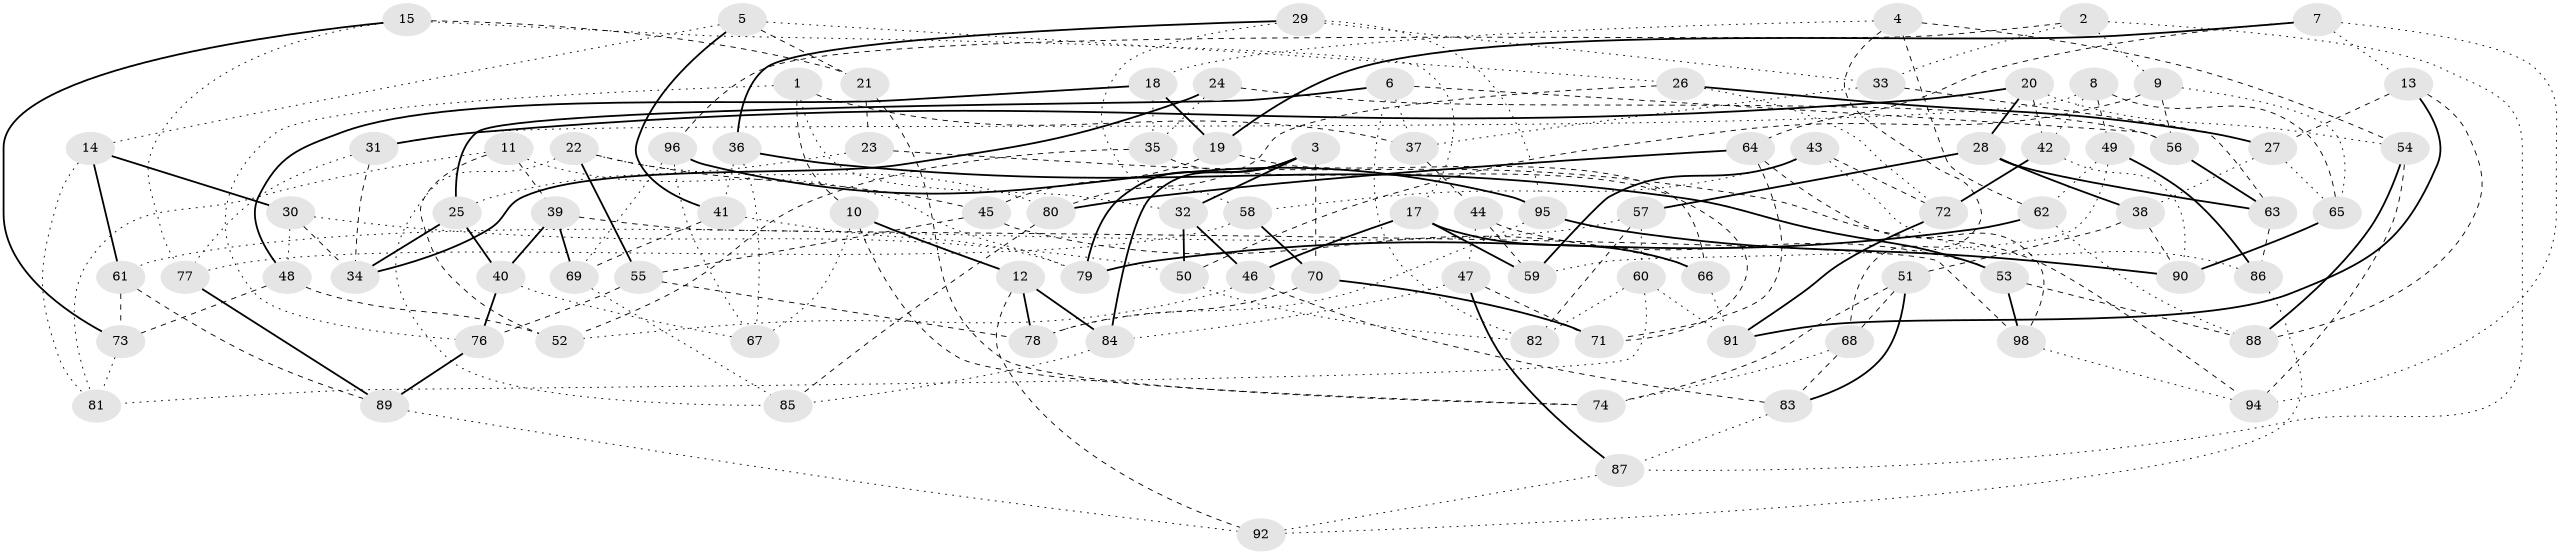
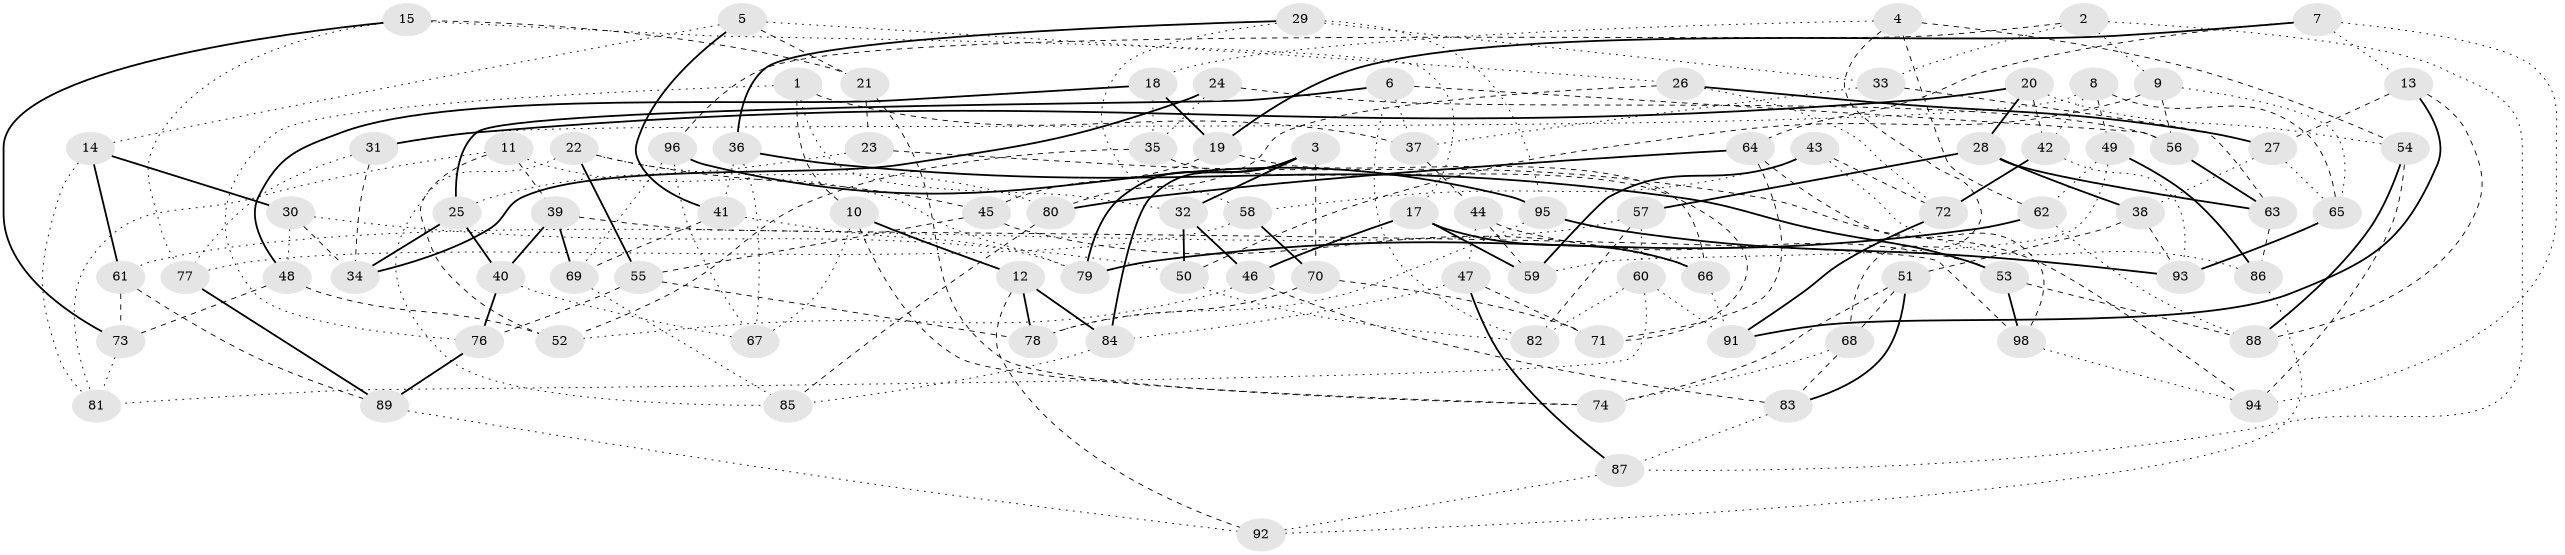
  graph {
    node [color=gray90 style=filled]
    edge [style=dotted]
    1
    10
    32
    37
    76
    12
    67
    74
    50
    46
    44
    89
    2
    9
    n15 [label=96]
    33
    87
    56
    65
    69
    n21 [label=95]
    63
    92
    3
    70
    79
    84
    78
    71
    85
    4
    18
    54
    62
    68
    19
    35
    48
    94
    88
    83
    5
    14
    21
    26
    41
    81
    30
    61
    23
    27
    80
    72
    6
    25
    82
    34
    40
    7
    13
    64
    91
    66
    45
    n65 [label=98]
    8
    31
    42
    49
    77
-   90
+   90 [label=93]
    59
    86
    11
    39
    52
    38
    73
    15
    17
    55
    20
    28
    57
    22
    24
    51
    60
    29
    36
    58
    53
    47
    43
    1 -- 10 [style=dashed]
    1 -- 32
    1 -- 37 [style=dashed]
    1 -- 76
    10 -- 12 [style=bold]
    10 -- 67
    10 -- 74 [style=dashed]
    32 -- 50 [style=bold]
    32 -- 46 [style=bold]
    37 -- 44 [style=dashed]
    76 -- 89 [style=bold]
    12 -- 92 [style=dashed]
    12 -- 84 [style=bold]
    12 -- 78 [style=bold]
    50 -- 82
    46 -- 83 [style=dashed]
    46 -- 52
    44 -- 59 [style=dashed]
    44 -- 53 [style=dashed]
    44 -- 47
    89 -- 92
    2 -- 9
    2 -- n15 [style=dashed]
    2 -- 33
    2 -- 87
    9 -- 50 [style=dashed]
    9 -- 56 [style=dashed]
    9 -- 65
    n15 -- 67
    n15 -- 69
    n15 -- n21 [style=bold]
    33 -- 37
    33 -- 63 [style=dashed]
    87 -- 92
    56 -- 63 [style=bold]
    65 -- 90 [style=bold]
    69 -- 85
    n21 -- 78
    n21 -- 90 [style=bold]
    63 -- 86 [style=dashed]
    3 -- 32 [style=bold]
    3 -- 70 [style=dashed]
    3 -- 79 [style=bold]
    3 -- 84 [style=bold]
    70 -- 78 [style=dashed]
-   70 -- 71 [style=bold]
+   70 -- 71 [style=dashed]
    84 -- 85
    4 -- 18
    4 -- 54 [style=dashed]
    4 -- 62 [style=dashed]
    4 -- 68 [style=dashed]
    18 -- 19 [style=bold]
    18 -- 35
    18 -- 48 [style=bold]
    54 -- 94 [style=dashed]
    54 -- 88 [style=bold]
    62 -- 79 [style=bold]
    62 -- 88
    68 -- 74
    68 -- 83 [style=dashed]
    19 -- 66 [style=dashed]
    19 -- 45 [style=dashed]
    35 -- 71 [style=dashed]
    35 -- 52 [style=dashed]
    48 -- 52 [style=dashed]
    48 -- 73 [style=dashed]
    83 -- 87
    5 -- 14
    5 -- 21 [style=dashed]
    5 -- 26
    5 -- 41 [style=bold]
    14 -- 81
    14 -- 30 [style=bold]
    14 -- 61 [style=bold]
    21 -- 74 [style=dashed]
    21 -- 23 [style=dashed]
    26 -- 27 [style=bold]
    26 -- 80 [style=dashed]
    26 -- 72
    41 -- 69 [style=dashed]
    41 -- 79
    30 -- 50
    30 -- 48
    30 -- 34 [style=dashed]
    61 -- 89 [style=dashed]
    61 -- 73 [style=dashed]
    23 -- 94 [style=dashed]
    23 -- 25
    27 -- 65
    27 -- 38
    80 -- 85 [style=dashed]
    72 -- 91 [style=bold]
    6 -- 37
    6 -- 56 [style=dashed]
    6 -- 25 [style=bold]
    6 -- 82
    25 -- 34 [style=bold]
    25 -- 40 [style=bold]
    40 -- 76 [style=bold]
    40 -- 67
    7 -- 19 [style=bold]
    7 -- 94
    7 -- 13
    7 -- 64 [style=dashed]
    13 -- 88 [style=dashed]
    13 -- 27 [style=dashed]
    13 -- 91 [style=bold]
    64 -- 71 [style=dashed]
    64 -- 80 [style=bold]
    64 -- n65 [style=dashed]
    66 -- 91
    45 -- 66 [style=dashed]
    45 -- 55 [style=dashed]
    n65 -- 94
    8 -- 65 [style=dashed]
    8 -- 31
    8 -- 42
    8 -- 49 [style=dashed]
    31 -- 34 [style=dashed]
    31 -- 77
    42 -- 72 [style=bold]
    42 -- 90
    49 -- 62
    49 -- 59
    49 -- 86 [style=bold]
    77 -- 89 [style=bold]
    86 -- 92
    11 -- 79
    11 -- 81
    11 -- 39 [style=dashed]
    11 -- 52 [style=dashed]
    39 -- 69 [style=bold]
    39 -- 40 [style=bold]
    39 -- n65 [style=dashed]
    38 -- 90 [style=dashed]
    38 -- 51 [style=dashed]
    73 -- 81
    15 -- 21 [style=dashed]
    15 -- 77
    15 -- 73 [style=bold]
    15 -- 17
    17 -- 46 [style=bold]
    17 -- 66 [style=bold]
    17 -- 59 [style=bold]
    55 -- 76 [style=dashed]
    55 -- 78 [style=dashed]
    20 -- 54
    20 -- 31 [style=bold]
    20 -- 42 [style=dashed]
    20 -- 28 [style=bold]
    28 -- 63 [style=bold]
    28 -- 38 [style=bold]
    28 -- 57 [style=bold]
    57 -- 61
    57 -- 82 [style=dashed]
    57 -- 60
    22 -- 85
    22 -- 80
    22 -- 45 [style=dashed]
    22 -- 55 [style=bold]
    24 -- 56 [style=dashed]
    24 -- 35
    24 -- 34 [style=bold]
    51 -- 74 [style=dashed]
    51 -- 68 [style=dashed]
    51 -- 83 [style=bold]
    60 -- 81
    60 -- 82
    60 -- 91
    29 -- 33
    29 -- n21
    29 -- 36 [style=bold]
    29 -- 58
    36 -- 67
    36 -- 41
    36 -- 53 [style=bold]
    58 -- 70 [style=bold]
    58 -- 77
    53 -- 88 [style=dashed]
    53 -- n65 [style=bold]
    47 -- 87 [style=bold]
    47 -- 84
    47 -- 71 [style=dashed]
    43 -- 72 [style=dashed]
    43 -- 59 [style=bold]
    43 -- 86
    43 -- 58
  }
